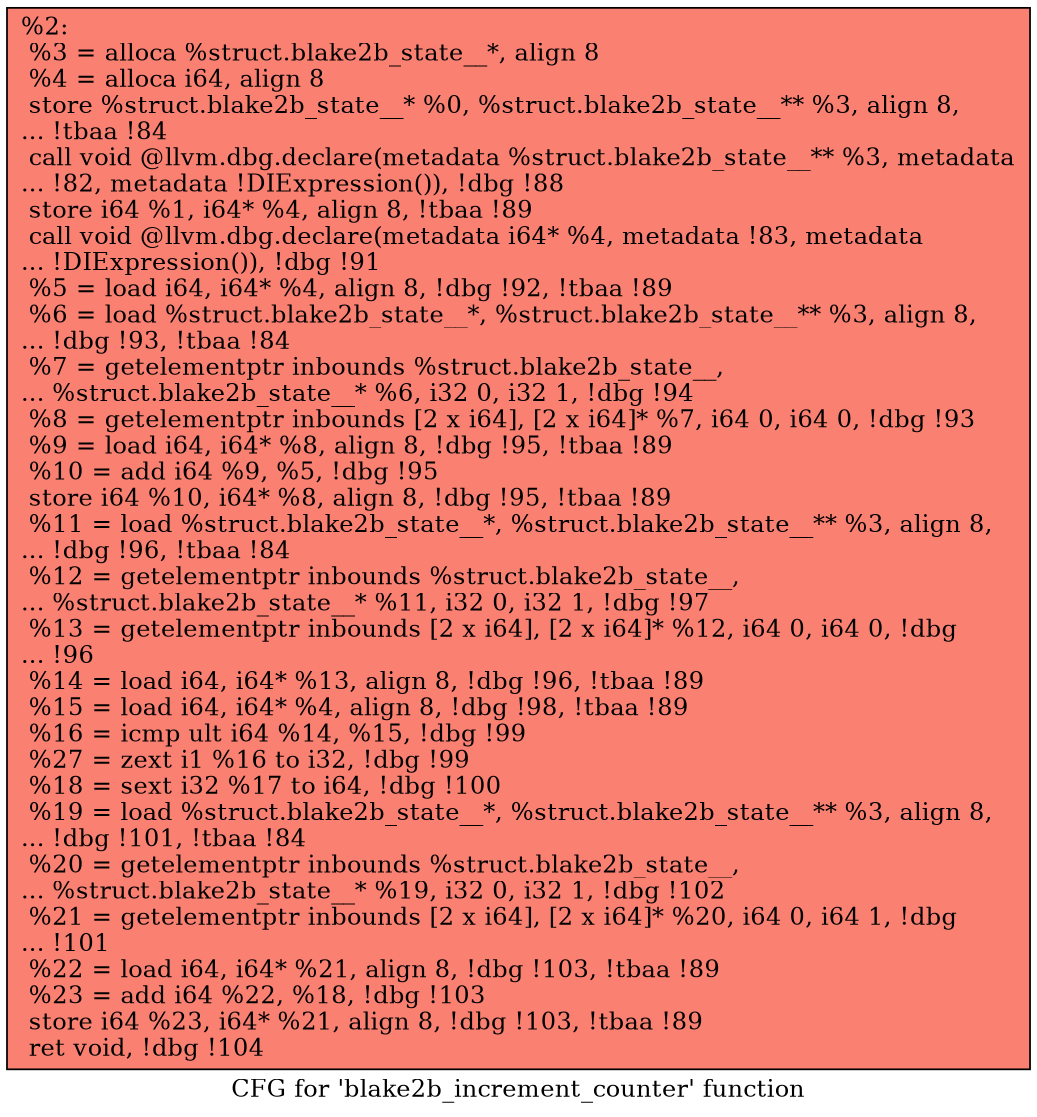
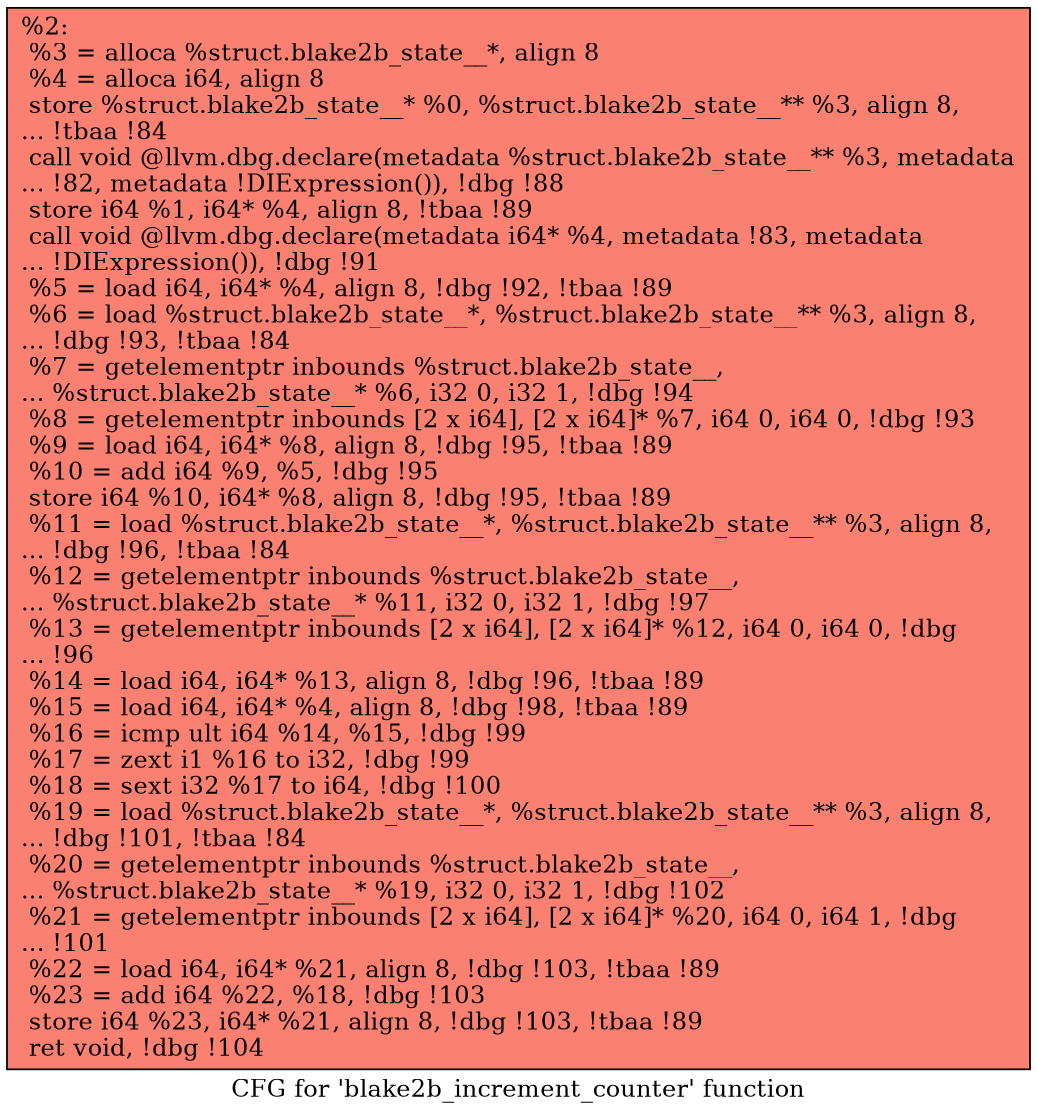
  digraph {
    label="CFG for 'blake2b_increment_counter' function"
-   n1 [label="{%2:\l  %3 = alloca %struct.blake2b_state__*, align 8\l  %4 = alloca i64, align 8\l  store %struct.blake2b_state__* %0, %struct.blake2b_state__** %3, align 8,\l... !tbaa !84\l  call void @llvm.dbg.declare(metadata %struct.blake2b_state__** %3, metadata\l... !82, metadata !DIExpression()), !dbg !88\l  store i64 %1, i64* %4, align 8, !tbaa !89\l  call void @llvm.dbg.declare(metadata i64* %4, metadata !83, metadata\l... !DIExpression()), !dbg !91\l  %5 = load i64, i64* %4, align 8, !dbg !92, !tbaa !89\l  %6 = load %struct.blake2b_state__*, %struct.blake2b_state__** %3, align 8,\l... !dbg !93, !tbaa !84\l  %7 = getelementptr inbounds %struct.blake2b_state__,\l... %struct.blake2b_state__* %6, i32 0, i32 1, !dbg !94\l  %8 = getelementptr inbounds [2 x i64], [2 x i64]* %7, i64 0, i64 0, !dbg !93\l  %9 = load i64, i64* %8, align 8, !dbg !95, !tbaa !89\l  %10 = add i64 %9, %5, !dbg !95\l  store i64 %10, i64* %8, align 8, !dbg !95, !tbaa !89\l  %11 = load %struct.blake2b_state__*, %struct.blake2b_state__** %3, align 8,\l... !dbg !96, !tbaa !84\l  %12 = getelementptr inbounds %struct.blake2b_state__,\l... %struct.blake2b_state__* %11, i32 0, i32 1, !dbg !97\l  %13 = getelementptr inbounds [2 x i64], [2 x i64]* %12, i64 0, i64 0, !dbg\l... !96\l  %14 = load i64, i64* %13, align 8, !dbg !96, !tbaa !89\l  %15 = load i64, i64* %4, align 8, !dbg !98, !tbaa !89\l  %16 = icmp ult i64 %14, %15, !dbg !99\l  %27 = zext i1 %16 to i32, !dbg !99\l  %18 = sext i32 %17 to i64, !dbg !100\l  %19 = load %struct.blake2b_state__*, %struct.blake2b_state__** %3, align 8,\l... !dbg !101, !tbaa !84\l  %20 = getelementptr inbounds %struct.blake2b_state__,\l... %struct.blake2b_state__* %19, i32 0, i32 1, !dbg !102\l  %21 = getelementptr inbounds [2 x i64], [2 x i64]* %20, i64 0, i64 1, !dbg\l... !101\l  %22 = load i64, i64* %21, align 8, !dbg !103, !tbaa !89\l  %23 = add i64 %22, %18, !dbg !103\l  store i64 %23, i64* %21, align 8, !dbg !103, !tbaa !89\l  ret void, !dbg !104\l}" shape=record style=filled fillcolor=salmon]
+   n1 [label="{%2:\l  %3 = alloca %struct.blake2b_state__*, align 8\l  %4 = alloca i64, align 8\l  store %struct.blake2b_state__* %0, %struct.blake2b_state__** %3, align 8,\l... !tbaa !84\l  call void @llvm.dbg.declare(metadata %struct.blake2b_state__** %3, metadata\l... !82, metadata !DIExpression()), !dbg !88\l  store i64 %1, i64* %4, align 8, !tbaa !89\l  call void @llvm.dbg.declare(metadata i64* %4, metadata !83, metadata\l... !DIExpression()), !dbg !91\l  %5 = load i64, i64* %4, align 8, !dbg !92, !tbaa !89\l  %6 = load %struct.blake2b_state__*, %struct.blake2b_state__** %3, align 8,\l... !dbg !93, !tbaa !84\l  %7 = getelementptr inbounds %struct.blake2b_state__,\l... %struct.blake2b_state__* %6, i32 0, i32 1, !dbg !94\l  %8 = getelementptr inbounds [2 x i64], [2 x i64]* %7, i64 0, i64 0, !dbg !93\l  %9 = load i64, i64* %8, align 8, !dbg !95, !tbaa !89\l  %10 = add i64 %9, %5, !dbg !95\l  store i64 %10, i64* %8, align 8, !dbg !95, !tbaa !89\l  %11 = load %struct.blake2b_state__*, %struct.blake2b_state__** %3, align 8,\l... !dbg !96, !tbaa !84\l  %12 = getelementptr inbounds %struct.blake2b_state__,\l... %struct.blake2b_state__* %11, i32 0, i32 1, !dbg !97\l  %13 = getelementptr inbounds [2 x i64], [2 x i64]* %12, i64 0, i64 0, !dbg\l... !96\l  %14 = load i64, i64* %13, align 8, !dbg !96, !tbaa !89\l  %15 = load i64, i64* %4, align 8, !dbg !98, !tbaa !89\l  %16 = icmp ult i64 %14, %15, !dbg !99\l  %17 = zext i1 %16 to i32, !dbg !99\l  %18 = sext i32 %17 to i64, !dbg !100\l  %19 = load %struct.blake2b_state__*, %struct.blake2b_state__** %3, align 8,\l... !dbg !101, !tbaa !84\l  %20 = getelementptr inbounds %struct.blake2b_state__,\l... %struct.blake2b_state__* %19, i32 0, i32 1, !dbg !102\l  %21 = getelementptr inbounds [2 x i64], [2 x i64]* %20, i64 0, i64 1, !dbg\l... !101\l  %22 = load i64, i64* %21, align 8, !dbg !103, !tbaa !89\l  %23 = add i64 %22, %18, !dbg !103\l  store i64 %23, i64* %21, align 8, !dbg !103, !tbaa !89\l  ret void, !dbg !104\l}" shape=record style=filled fillcolor=salmon]
  }
